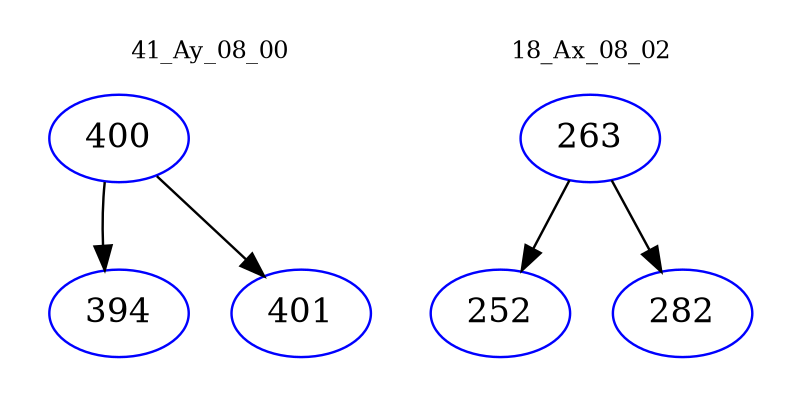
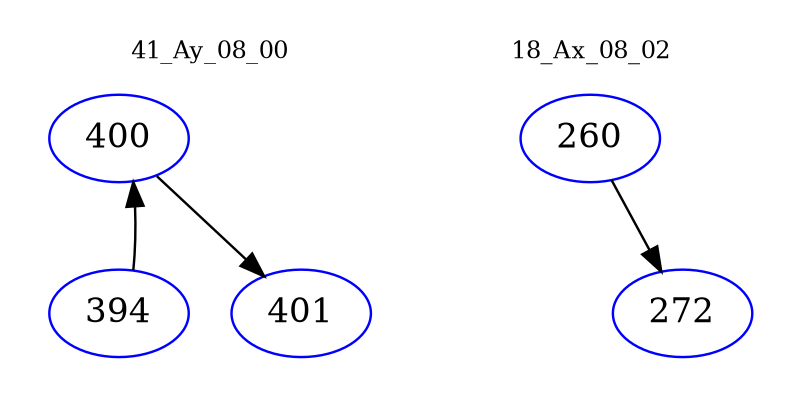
  digraph {
    node [color=blue]
    edge [color=black]
    n1 [label=400]
    n2 [label=394]
    n3 [label=401]
-   n4 [label=263]
-   n5 [label=252]
-   n6 [label=282]
+   n4 [label=260]
+   n6 [label=272]
    subgraph cluster_1 {
      color=white
      fontsize=10
      label="41_Ay_08_00"
      n1
      n2
      n3
    }
    subgraph cluster_2 {
      color=white
      fontsize=10
      label="18_Ax_08_02"
      n4
-     n5
      n6
    }
-   n1 -> n2
+   n2 -> n1
    n1 -> n3
-   n4 -> n5
    n4 -> n6
  }
